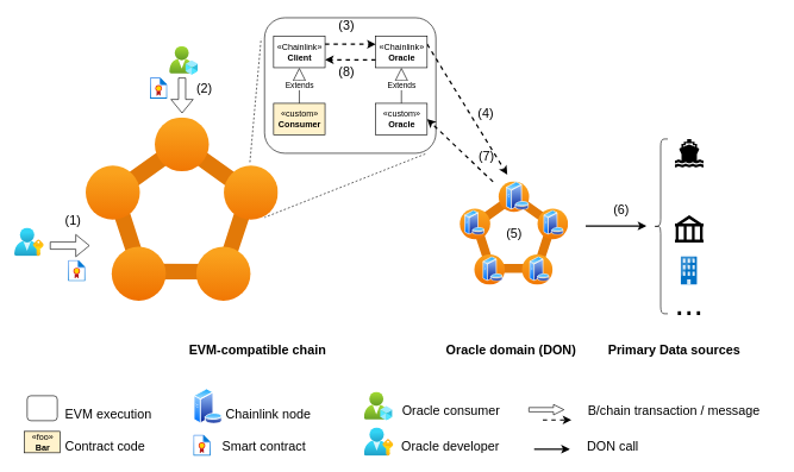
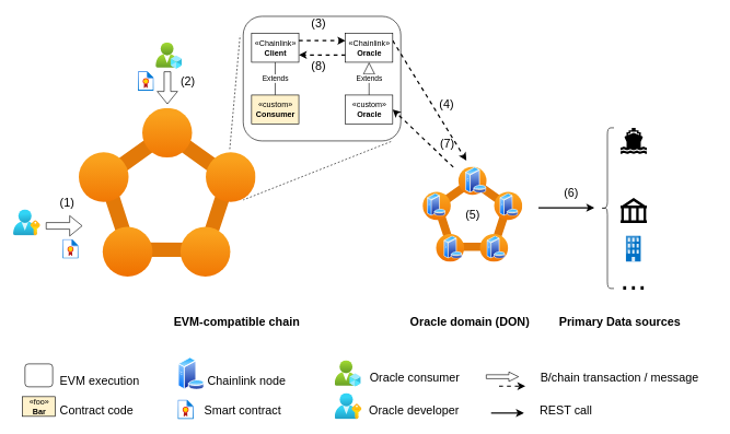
  <mxCell id="0" />
  <mxCell id="1" parent="0" />
  <mxCell id="2" value="" style="aspect=fixed;html=1;points=[];align=center;image;fontSize=12;image=img/lib/azure2/containers/Service_Fabric_Clusters.svg;" vertex="1" parent="1"><mxGeometry x="643.81" y="254" width="151.8" height="145" as="geometry" /></mxCell>
  <mxCell id="3" value="" style="rounded=1;whiteSpace=wrap;html=1;fontSize=18;align=left;" parent="1" vertex="1"><mxGeometry x="370" y="24" width="240" height="190" as="geometry" /></mxCell>
  <mxCell id="4" value="" style="aspect=fixed;html=1;points=[];align=center;image;fontSize=12;image=img/lib/azure2/containers/Service_Fabric_Clusters.svg;" parent="1" vertex="1"><mxGeometry x="120" y="164" width="269.38" height="257.31" as="geometry" /></mxCell>
  <mxCell id="5" value="" style="endArrow=none;dashed=1;html=1;rounded=0;entryX=-0.02;entryY=0.153;entryDx=0;entryDy=0;entryPerimeter=0;exitX=0.75;exitY=0;exitDx=0;exitDy=0;" parent="1" target="3" edge="1"><mxGeometry width="50" height="50" relative="1" as="geometry"><mxPoint x="349.488" y="226.531" as="sourcePoint" /><mxPoint x="401" y="184" as="targetPoint" /></mxGeometry></mxCell>
  <mxCell id="6" value="" style="shape=mxgraph.signs.transportation.ship_2;html=1;pointerEvents=1;fillColor=#000000;strokeColor=none;verticalLabelPosition=bottom;verticalAlign=top;align=center;" parent="1" vertex="1"><mxGeometry x="944.78" y="194" width="40" height="40" as="geometry" /></mxCell>
  <mxCell id="7" value="" style="shape=image;html=1;verticalAlign=top;verticalLabelPosition=bottom;labelBackgroundColor=#ffffff;imageAspect=0;aspect=fixed;image=https://cdn2.iconfinder.com/data/icons/weather-color-2/500/weather-02-128.png" parent="1" vertex="1"><mxGeometry x="934.78" y="234" width="60" height="60" as="geometry" /></mxCell>
  <mxCell id="8" value="" style="shape=mxgraph.signs.travel.bank;html=1;pointerEvents=1;fillColor=#000000;strokeColor=none;verticalLabelPosition=bottom;verticalAlign=top;align=center;" parent="1" vertex="1"><mxGeometry x="944.78" y="301" width="40" height="38" as="geometry" /></mxCell>
  <mxCell id="9" value="" style="sketch=0;aspect=fixed;html=1;points=[];align=center;image;fontSize=12;image=img/lib/mscae/Exchange_On_premises_Access.svg;" parent="1" vertex="1"><mxGeometry x="953.18" y="359" width="23.2" height="40" as="geometry" /></mxCell>
  <mxCell id="10" value="&lt;font style=&quot;font-size: 48px&quot;&gt;...&lt;/font&gt;" style="text;html=1;strokeColor=none;fillColor=none;align=center;verticalAlign=middle;whiteSpace=wrap;rounded=0;" parent="1" vertex="1"><mxGeometry x="934.78" y="409" width="60" height="30" as="geometry" /></mxCell>
  <mxCell id="11" value="" style="shape=curlyBracket;whiteSpace=wrap;html=1;rounded=1;fontSize=48;" parent="1" vertex="1"><mxGeometry x="914.78" y="194" width="20" height="245" as="geometry" /></mxCell>
  <mxCell id="12" value="&lt;span style=&quot;font-size: 18px;&quot;&gt;EVM-compatible chain&lt;/span&gt;" style="text;html=1;strokeColor=none;fillColor=none;align=center;verticalAlign=middle;whiteSpace=wrap;rounded=0;fontSize=48;fontStyle=1" parent="1" vertex="1"><mxGeometry x="250" y="464" width="220.81" height="30" as="geometry" /></mxCell>
  <mxCell id="13" value="&lt;font style=&quot;font-size: 18px&quot;&gt;Oracle domain (DON)&lt;br&gt;&lt;/font&gt;" style="text;html=1;strokeColor=none;fillColor=none;align=center;verticalAlign=middle;rounded=0;fontSize=48;fontStyle=1;spacing=0;" parent="1" vertex="1"><mxGeometry x="620" y="464" width="190" height="30" as="geometry" /></mxCell>
  <mxCell id="14" value="&lt;font style=&quot;font-size: 18px&quot;&gt;Primary Data sources&lt;br&gt;&lt;/font&gt;" style="text;html=1;strokeColor=none;fillColor=none;align=center;verticalAlign=middle;whiteSpace=wrap;rounded=0;fontSize=48;fontStyle=1" parent="1" vertex="1"><mxGeometry x="849" y="464" width="190" height="30" as="geometry" /></mxCell>
  <mxCell id="15" value="" style="aspect=fixed;perimeter=ellipsePerimeter;html=1;align=center;shadow=0;dashed=0;spacingTop=3;image;image=img/lib/active_directory/database_server.svg;" parent="1" vertex="1"><mxGeometry x="270.59" y="544" width="41" height="50" as="geometry" /></mxCell>
  <mxCell id="16" value="&lt;font style=&quot;font-size: 18px&quot;&gt;Chainlink node&lt;/font&gt;" style="text;html=1;strokeColor=none;fillColor=none;align=left;verticalAlign=middle;whiteSpace=wrap;rounded=0;fontSize=48;" parent="1" vertex="1"><mxGeometry x="313.59" y="554" width="148" height="30" as="geometry" /></mxCell>
  <mxCell id="17" value="" style="aspect=fixed;perimeter=ellipsePerimeter;html=1;align=center;shadow=0;dashed=0;spacingTop=3;image;image=img/lib/active_directory/database_server.svg;" parent="1" vertex="1"><mxGeometry x="708.18" y="254" width="32.8" height="40" as="geometry" /></mxCell>
  <mxCell id="18" value="" style="aspect=fixed;html=1;points=[];align=center;image;fontSize=12;image=img/lib/azure2/azure_stack/User_Subscriptions.svg;" parent="1" vertex="1"><mxGeometry x="20" y="319" width="41.21" height="40" as="geometry" /></mxCell>
  <mxCell id="19" value="" style="aspect=fixed;html=1;points=[];align=center;image;fontSize=12;image=img/lib/azure2/intune/Azure_AD_Roles_and_Administrators.svg;" parent="1" vertex="1"><mxGeometry x="237" y="64" width="40" height="40" as="geometry" /></mxCell>
  <mxCell id="20" value="" style="aspect=fixed;html=1;points=[];align=center;image;fontSize=12;image=img/lib/azure2/management_governance/Compliance.svg;" parent="1" vertex="1"><mxGeometry x="95.27" y="364" width="24.38" height="30" as="geometry" /></mxCell>
  <mxCell id="21" value="" style="shape=flexArrow;endArrow=none;html=1;rounded=0;fontSize=18;startArrow=block;endFill=0;" parent="1" edge="1"><mxGeometry width="50" height="50" relative="1" as="geometry"><mxPoint x="125.13" y="343.5" as="sourcePoint" /><mxPoint x="69.41" y="343.5" as="targetPoint" /></mxGeometry></mxCell>
  <mxCell id="22" value="" style="endArrow=classic;html=1;rounded=0;fontSize=18;strokeWidth=2;dashed=1;exitX=1;exitY=0.25;exitDx=0;exitDy=0;" parent="1" edge="1" source="51"><mxGeometry width="50" height="50" relative="1" as="geometry"><mxPoint x="590" y="409" as="sourcePoint" /><mxPoint x="710" y="244" as="targetPoint" /></mxGeometry></mxCell>
  <mxCell id="23" value="" style="endArrow=classic;html=1;rounded=0;fontSize=18;strokeWidth=2;dashed=1;exitX=1;exitY=0.25;exitDx=0;exitDy=0;entryX=0;entryY=0.25;entryDx=0;entryDy=0;" parent="1" edge="1" target="51" source="47"><mxGeometry width="50" height="50" relative="1" as="geometry"><mxPoint x="850.85" y="80.8" as="sourcePoint" /><mxPoint x="890" y="81.2" as="targetPoint" /></mxGeometry></mxCell>
  <mxCell id="24" value="" style="endArrow=classic;html=1;rounded=0;fontSize=18;strokeWidth=2;dashed=1;entryX=1;entryY=0.75;entryDx=0;entryDy=0;exitX=0;exitY=0.75;exitDx=0;exitDy=0;" parent="1" edge="1" target="47" source="51"><mxGeometry width="50" height="50" relative="1" as="geometry"><mxPoint x="890" y="100.2" as="sourcePoint" /><mxPoint x="850" y="99.8" as="targetPoint" /></mxGeometry></mxCell>
  <mxCell id="25" value="" style="endArrow=none;dashed=1;html=1;rounded=0;fontSize=18;strokeWidth=1;exitX=0.938;exitY=1.005;exitDx=0;exitDy=0;exitPerimeter=0;" parent="1" edge="1" source="3"><mxGeometry width="50" height="50" relative="1" as="geometry"><mxPoint x="475" y="316" as="sourcePoint" /><mxPoint x="370" y="304" as="targetPoint" /></mxGeometry></mxCell>
  <mxCell id="26" value="" style="shape=flexArrow;endArrow=classic;html=1;rounded=0;fontSize=18;" parent="1" edge="1"><mxGeometry width="50" height="50" relative="1" as="geometry"><mxPoint x="254.5" y="108" as="sourcePoint" /><mxPoint x="254.5" y="158" as="targetPoint" /></mxGeometry></mxCell>
  <mxCell id="27" value="" style="aspect=fixed;html=1;points=[];align=center;image;fontSize=12;image=img/lib/azure2/management_governance/Compliance.svg;" parent="1" vertex="1"><mxGeometry x="270.59" y="609" width="24.38" height="30" as="geometry" /></mxCell>
  <mxCell id="28" value="&lt;font style=&quot;font-size: 18px&quot;&gt;Smart contract&lt;/font&gt;" style="text;html=1;strokeColor=none;fillColor=none;align=left;verticalAlign=middle;whiteSpace=wrap;rounded=0;fontSize=48;" parent="1" vertex="1"><mxGeometry x="308.59" y="599" width="148" height="30" as="geometry" /></mxCell>
  <mxCell id="29" value="" style="aspect=fixed;html=1;points=[];align=center;image;fontSize=12;image=img/lib/azure2/azure_stack/User_Subscriptions.svg;" parent="1" vertex="1"><mxGeometry x="509.59" y="599" width="41.21" height="40" as="geometry" /></mxCell>
  <mxCell id="30" value="" style="aspect=fixed;html=1;points=[];align=center;image;fontSize=12;image=img/lib/azure2/intune/Azure_AD_Roles_and_Administrators.svg;" parent="1" vertex="1"><mxGeometry x="509.59" y="549" width="40" height="40" as="geometry" /></mxCell>
  <mxCell id="31" value="&lt;font style=&quot;font-size: 18px&quot;&gt;Oracle consumer&lt;/font&gt;" style="text;html=1;strokeColor=none;fillColor=none;align=left;verticalAlign=middle;whiteSpace=wrap;rounded=0;fontSize=48;" parent="1" vertex="1"><mxGeometry x="560.59" y="549" width="170" height="30" as="geometry" /></mxCell>
  <mxCell id="32" value="&lt;font style=&quot;font-size: 18px&quot;&gt;Oracle developer&lt;/font&gt;" style="text;html=1;strokeColor=none;fillColor=none;align=left;verticalAlign=middle;whiteSpace=wrap;rounded=0;fontSize=48;" parent="1" vertex="1"><mxGeometry x="559.59" y="599" width="148" height="30" as="geometry" /></mxCell>
  <mxCell id="33" value="" style="endArrow=classic;html=1;rounded=0;fontSize=18;strokeWidth=2;" parent="1" edge="1"><mxGeometry width="50" height="50" relative="1" as="geometry"><mxPoint x="819.78" y="316" as="sourcePoint" /><mxPoint x="904.78" y="316" as="targetPoint" /></mxGeometry></mxCell>
  <mxCell id="34" value="(1)" style="text;html=1;strokeColor=none;fillColor=none;align=center;verticalAlign=middle;whiteSpace=wrap;rounded=0;fontSize=18;" parent="1" vertex="1"><mxGeometry x="72.27" y="294" width="60" height="30" as="geometry" /></mxCell>
  <mxCell id="35" value="(2)" style="text;html=1;strokeColor=none;fillColor=none;align=center;verticalAlign=middle;whiteSpace=wrap;rounded=0;fontSize=18;" parent="1" vertex="1"><mxGeometry x="256" y="108" width="60" height="30" as="geometry" /></mxCell>
  <mxCell id="36" value="" style="shape=flexArrow;endArrow=classic;html=1;rounded=0;fontSize=18;endWidth=7.52;endSize=4.54;width=6;" parent="1" edge="1"><mxGeometry width="50" height="50" relative="1" as="geometry"><mxPoint x="739.78" y="573.58" as="sourcePoint" /><mxPoint x="789.78" y="573.58" as="targetPoint" /></mxGeometry></mxCell>
  <mxCell id="37" value="" style="endArrow=classic;html=1;rounded=0;fontSize=18;strokeWidth=2;dashed=1;" parent="1" edge="1"><mxGeometry width="50" height="50" relative="1" as="geometry"><mxPoint x="759.78" y="588" as="sourcePoint" /><mxPoint x="799.78" y="588" as="targetPoint" /></mxGeometry></mxCell>
  <mxCell id="38" value="" style="endArrow=classic;html=1;rounded=0;fontSize=18;strokeWidth=2;" parent="1" edge="1"><mxGeometry width="50" height="50" relative="1" as="geometry"><mxPoint x="747.59" y="629" as="sourcePoint" /><mxPoint x="797.59" y="629" as="targetPoint" /></mxGeometry></mxCell>
  <mxCell id="39" value="&lt;font style=&quot;font-size: 18px&quot;&gt;B/chain transaction / message&lt;/font&gt;" style="text;html=1;strokeColor=none;fillColor=none;align=left;verticalAlign=middle;whiteSpace=wrap;rounded=0;fontSize=48;" parent="1" vertex="1"><mxGeometry x="820.78" y="549" width="269" height="30" as="geometry" /></mxCell>
- <mxCell id="40" value="&lt;font style=&quot;font-size: 18px&quot;&gt;DON call&lt;/font&gt;" style="text;html=1;strokeColor=none;fillColor=none;align=left;verticalAlign=middle;whiteSpace=wrap;rounded=0;fontSize=48;" parent="1" vertex="1"><mxGeometry x="819.78" y="599" width="148" height="30" as="geometry" /></mxCell>
+ <mxCell id="40" value="&lt;font style=&quot;font-size: 18px&quot;&gt;REST call&lt;/font&gt;" style="text;html=1;strokeColor=none;fillColor=none;align=left;verticalAlign=middle;whiteSpace=wrap;rounded=0;fontSize=48;" parent="1" vertex="1"><mxGeometry x="819.78" y="599" width="148" height="30" as="geometry" /></mxCell>
  <mxCell id="41" value="(3)" style="text;html=1;strokeColor=none;fillColor=none;align=center;verticalAlign=middle;whiteSpace=wrap;rounded=0;fontSize=18;" parent="1" vertex="1"><mxGeometry x="454.72" y="20" width="60" height="30" as="geometry" /></mxCell>
  <mxCell id="42" value="(4)" style="text;html=1;strokeColor=none;fillColor=none;align=center;verticalAlign=middle;whiteSpace=wrap;rounded=0;fontSize=18;" parent="1" vertex="1"><mxGeometry x="649.81" y="144" width="60" height="30" as="geometry" /></mxCell>
  <mxCell id="43" value="(6)" style="text;html=1;strokeColor=none;fillColor=none;align=center;verticalAlign=middle;whiteSpace=wrap;rounded=0;fontSize=18;" parent="1" vertex="1"><mxGeometry x="839.78" y="279" width="60" height="30" as="geometry" /></mxCell>
  <mxCell id="44" value="(7)" style="text;html=1;strokeColor=none;fillColor=none;align=center;verticalAlign=middle;whiteSpace=wrap;rounded=0;fontSize=18;" parent="1" vertex="1"><mxGeometry x="650.59" y="204" width="60" height="30" as="geometry" /></mxCell>
- <mxCell id="45" value="Extends" style="endArrow=block;endSize=16;endFill=0;html=1;rounded=0;entryX=0.5;entryY=1;entryDx=0;entryDy=0;exitX=0.5;exitY=0;exitDx=0;exitDy=0;" edge="1" parent="1" source="46" target="47"><mxGeometry width="160" relative="1" as="geometry"><mxPoint x="615.72" y="64" as="sourcePoint" /><mxPoint x="775.72" y="64" as="targetPoint" /></mxGeometry></mxCell>
+ <mxCell id="45" value="Extends" style="endArrow=none;endSize=16;endFill=0;html=1;rounded=0;entryX=0.5;entryY=1;entryDx=0;entryDy=0;exitX=0.5;exitY=0;exitDx=0;exitDy=0;" edge="1" parent="1" source="46" target="47"><mxGeometry width="160" relative="1" as="geometry"><mxPoint x="615.72" y="64" as="sourcePoint" /><mxPoint x="775.72" y="64" as="targetPoint" /></mxGeometry></mxCell>
  <mxCell id="46" value="«custom»&lt;br&gt;&lt;b&gt;Consumer&lt;/b&gt;" style="html=1;fillColor=#fff2cc;" vertex="1" parent="1"><mxGeometry x="382.72" y="144" width="72" height="44" as="geometry" /></mxCell>
  <mxCell id="47" value="«Chainlink»&lt;br&gt;&lt;b&gt;Client&lt;/b&gt;" style="html=1;" vertex="1" parent="1"><mxGeometry x="382.72" y="50" width="72" height="44" as="geometry" /></mxCell>
  <mxCell id="48" value="" style="aspect=fixed;html=1;points=[];align=center;image;fontSize=12;image=img/lib/azure2/management_governance/Compliance.svg;" vertex="1" parent="1"><mxGeometry x="210" y="108" width="24.38" height="30" as="geometry" /></mxCell>
  <mxCell id="49" value="Extends" style="endArrow=block;endSize=16;endFill=0;html=1;rounded=0;entryX=0.5;entryY=1;entryDx=0;entryDy=0;exitX=0.5;exitY=0;exitDx=0;exitDy=0;" edge="1" parent="1" source="50" target="51"><mxGeometry width="160" relative="1" as="geometry"><mxPoint x="758.72" y="64" as="sourcePoint" /><mxPoint x="918.72" y="64" as="targetPoint" /></mxGeometry></mxCell>
  <mxCell id="50" value="«custom»&lt;br&gt;&lt;b&gt;Oracle&lt;/b&gt;" style="html=1;" vertex="1" parent="1"><mxGeometry x="525.72" y="144" width="72" height="44" as="geometry" /></mxCell>
  <mxCell id="51" value="«Chainlink»&lt;br&gt;&lt;b&gt;Oracle&lt;/b&gt;" style="html=1;" vertex="1" parent="1"><mxGeometry x="525.72" y="50" width="72" height="44" as="geometry" /></mxCell>
  <mxCell id="52" value="" style="endArrow=classic;html=1;rounded=0;fontSize=18;strokeWidth=2;dashed=1;entryX=1;entryY=0.5;entryDx=0;entryDy=0;" edge="1" parent="1" target="50"><mxGeometry width="50" height="50" relative="1" as="geometry"><mxPoint x="690" y="254" as="sourcePoint" /><mxPoint x="820" y="184" as="targetPoint" /></mxGeometry></mxCell>
  <mxCell id="53" value="" style="rounded=1;whiteSpace=wrap;html=1;fontSize=18;align=left;" vertex="1" parent="1"><mxGeometry x="37.57" y="554" width="42.21" height="35" as="geometry" /></mxCell>
  <mxCell id="54" value="«foo»&lt;br&gt;&lt;b&gt;Bar&lt;/b&gt;" style="html=1;fillColor=#fff2cc;" vertex="1" parent="1"><mxGeometry x="33.67" y="604" width="50" height="30" as="geometry" /></mxCell>
  <mxCell id="55" value="&lt;font style=&quot;font-size: 18px&quot;&gt;EVM execution&lt;/font&gt;" style="text;html=1;strokeColor=none;fillColor=none;align=left;verticalAlign=middle;whiteSpace=wrap;rounded=0;fontSize=48;" vertex="1" parent="1"><mxGeometry x="88.78" y="554" width="148" height="30" as="geometry" /></mxCell>
  <mxCell id="56" value="&lt;font style=&quot;font-size: 18px&quot;&gt;Contract code&lt;/font&gt;" style="text;html=1;strokeColor=none;fillColor=none;align=left;verticalAlign=middle;whiteSpace=wrap;rounded=0;fontSize=48;" vertex="1" parent="1"><mxGeometry x="88.78" y="599" width="148" height="30" as="geometry" /></mxCell>
  <mxCell id="57" value="(8)" style="text;html=1;strokeColor=none;fillColor=none;align=center;verticalAlign=middle;whiteSpace=wrap;rounded=0;fontSize=18;" vertex="1" parent="1"><mxGeometry x="454.72" y="85" width="60" height="30" as="geometry" /></mxCell>
  <mxCell id="58" value="" style="aspect=fixed;perimeter=ellipsePerimeter;html=1;align=center;shadow=0;dashed=0;spacingTop=3;image;image=img/lib/active_directory/database_server.svg;" vertex="1" parent="1"><mxGeometry x="760.76" y="294" width="28.7" height="35" as="geometry" /></mxCell>
  <mxCell id="59" value="" style="aspect=fixed;perimeter=ellipsePerimeter;html=1;align=center;shadow=0;dashed=0;spacingTop=3;image;image=img/lib/active_directory/database_server.svg;" vertex="1" parent="1"><mxGeometry x="740.98" y="359" width="28.7" height="35" as="geometry" /></mxCell>
  <mxCell id="60" value="" style="aspect=fixed;perimeter=ellipsePerimeter;html=1;align=center;shadow=0;dashed=0;spacingTop=3;image;image=img/lib/active_directory/database_server.svg;" vertex="1" parent="1"><mxGeometry x="675.59" y="359" width="28.7" height="35" as="geometry" /></mxCell>
  <mxCell id="61" value="" style="aspect=fixed;perimeter=ellipsePerimeter;html=1;align=center;shadow=0;dashed=0;spacingTop=3;image;image=img/lib/active_directory/database_server.svg;" vertex="1" parent="1"><mxGeometry x="650" y="294" width="28.7" height="35" as="geometry" /></mxCell>
  <mxCell id="62" value="(5)" style="text;html=1;strokeColor=none;fillColor=none;align=center;verticalAlign=middle;whiteSpace=wrap;rounded=0;fontSize=18;" vertex="1" parent="1"><mxGeometry x="689.71" y="311.5" width="60" height="30" as="geometry" /></mxCell>
